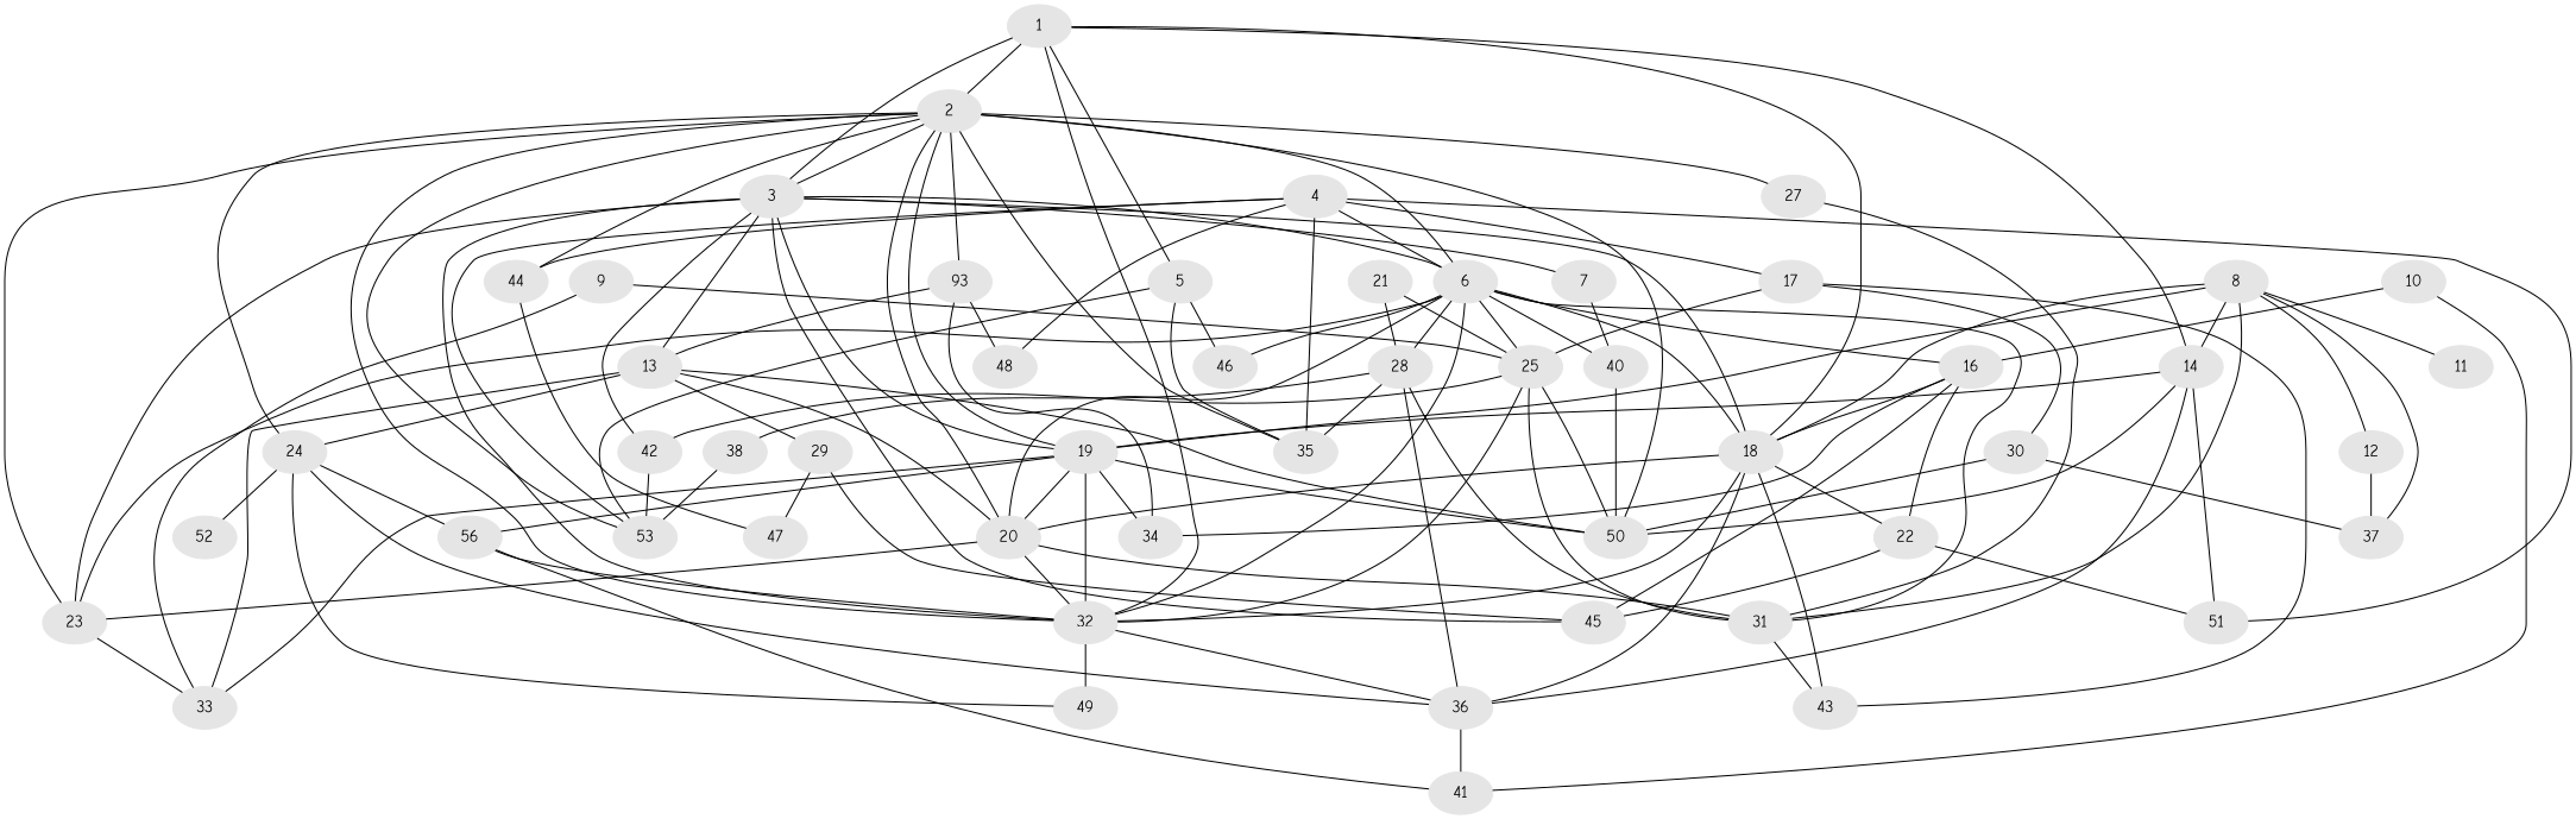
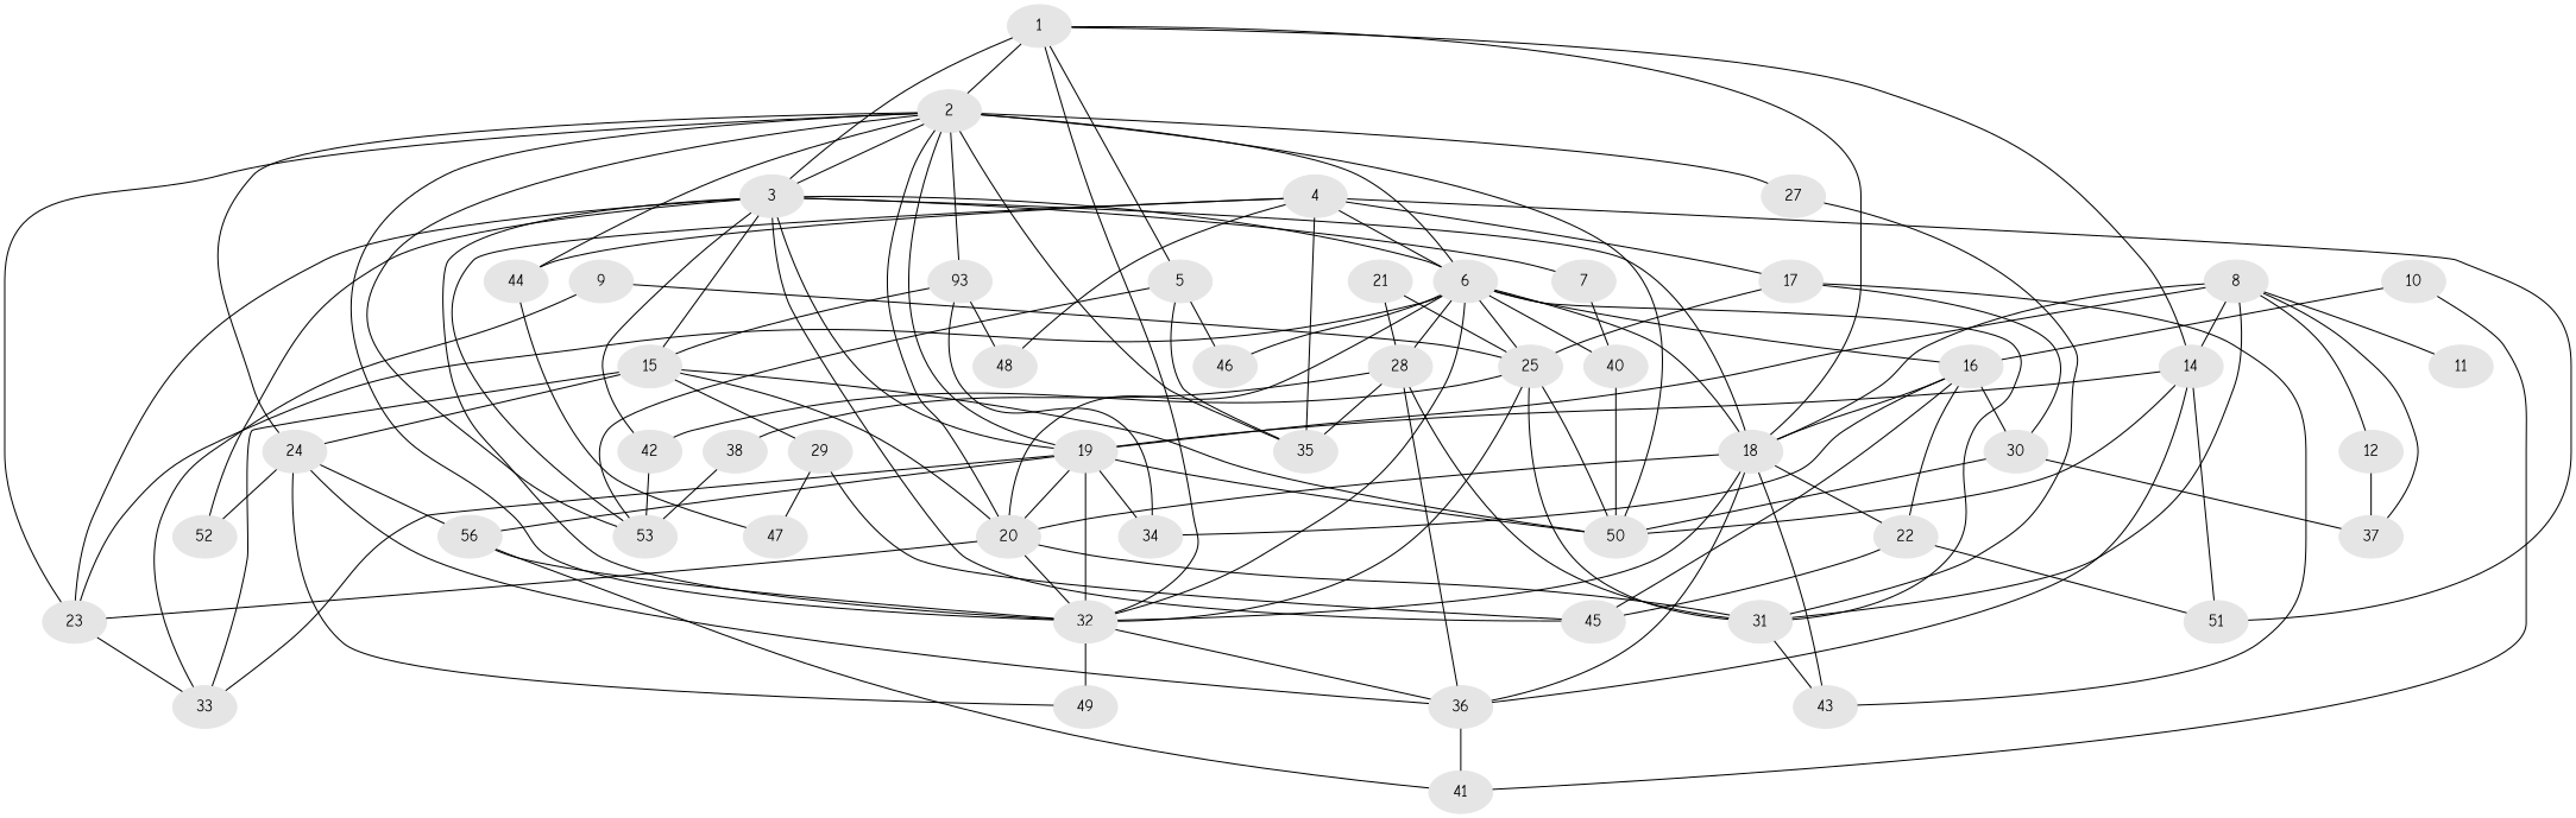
  graph {
    fontname="Comic Neue"
    node [color=gray90 fontname="Comic Neue" style=filled]
    edge [fontname="Comic Neue" weight=1.0]
    1
    2
    3
    5
    14
    18
    32
    6
    n9 [label=93]
    19
    20
    23
    24
    27
    35
    44
    50
    53
    7
-   15 [label=13]
+   15
    42
    45
    52
    46
    51
    36
    22
    43
    49
    16
    25
    28
    31
    40
    48
    34
    33
    n38 [label=56]
    47
    29
    4
    17
    30
    38
    8
    11
    12
    37
    9
    10
    41
    21
    1 -- 2 [weight=2.0]
    1 -- 3
    1 -- 5
    1 -- 14
    1 -- 18
    1 -- 32
    2 -- 3 [weight=2.0]
    2 -- 32 [weight=2.0]
    2 -- 6 [weight=5.0]
    2 -- n9
    2 -- 19
    2 -- 20
    2 -- 23
    2 -- 24
    2 -- 27
    2 -- 35
    2 -- 44
    2 -- 50
    2 -- 53
    3 -- 18
    3 -- 32
    3 -- 6
    3 -- 19
    3 -- 23
    3 -- 7
    3 -- 15 [weight=2.0]
    3 -- 42
    3 -- 45
+   3 -- 52
    5 -- 35
    5 -- 53
    5 -- 46
    14 -- 19
    14 -- 50
    14 -- 51 [weight=2.0]
    14 -- 36
    18 -- 32
    18 -- 20
    18 -- 36
    18 -- 22
    18 -- 43
    32 -- 36
    32 -- 49
    6 -- 18 [weight=2.0]
    6 -- 32 [weight=2.0]
    6 -- 20
    6 -- 23
    6 -- 46
    6 -- 16
    6 -- 25
    6 -- 28
    6 -- 31
    6 -- 40
    n9 -- 15
    n9 -- 48
    n9 -- 34
    19 -- 32 [weight=2.0]
    19 -- 20
    19 -- 50
    19 -- 34
    19 -- 33
    19 -- n38 [weight=2.0]
    20 -- 32
    20 -- 23
    20 -- 31
    23 -- 33
    24 -- 52
    24 -- 36
    24 -- 49
    24 -- n38
    27 -- 31
    44 -- 47
    7 -- 40
    15 -- 20 [weight=3.0]
    15 -- 24
    15 -- 50
    15 -- 33
    15 -- 29
    42 -- 53
    36 -- 41
    22 -- 45
    22 -- 51
    16 -- 18
    16 -- 45
    16 -- 22
    16 -- 34
+   16 -- 30 [weight=2.0]
    25 -- 32
    25 -- 50
    25 -- 42
    25 -- 31
    28 -- 35
    28 -- 36
    28 -- 31
    28 -- 38
    31 -- 43
    40 -- 50
    n38 -- 32
    n38 -- 41
    29 -- 45
    29 -- 47
    4 -- 6
    4 -- 35
    4 -- 44
    4 -- 53 [weight=2.0]
    4 -- 51
    4 -- 48
    4 -- 17 [weight=2.0]
    17 -- 43
    17 -- 25
    17 -- 30
    30 -- 50
    30 -- 37
    38 -- 53
    8 -- 14
    8 -- 18
    8 -- 19 [weight=4.0]
    8 -- 31
    8 -- 11
    8 -- 12
    8 -- 37
    12 -- 37
    9 -- 25
    9 -- 33
    10 -- 16
    10 -- 41
    21 -- 25
    21 -- 28
  }
